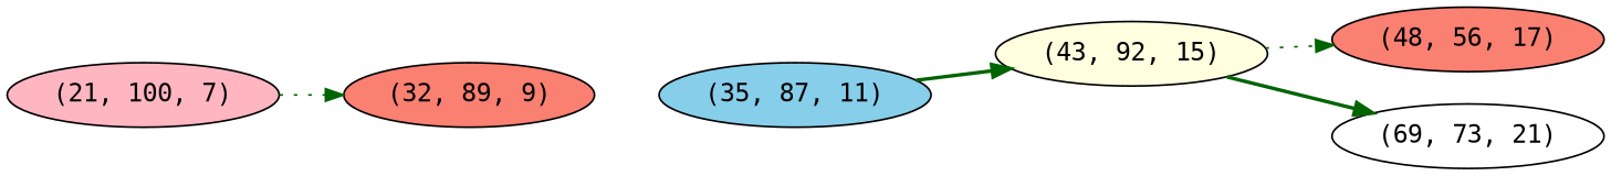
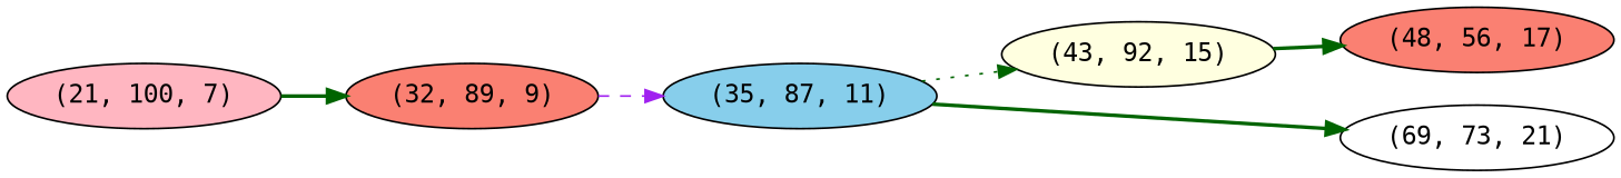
  digraph {
    fontname="DejaVu Sans Mono"
    rankdir=LR
    node [fillcolor=salmon fontname="DejaVu Sans Mono" style=filled]
    edge [color=darkgreen fontname="DejaVu Sans Mono" style=dotted]
    n1 [fillcolor=lightpink label="(21, 100, 7)"]
    "(32, 89, 9)"
    "(35, 87, 11)" [fillcolor=skyblue]
    n4 [fillcolor=lightyellow label="(43, 92, 15)"]
    "(48, 56, 17)"
    "(69, 73, 21)" [fillcolor=white]
-   n1 -> "(32, 89, 9)"
-   "(35, 87, 11)" -> n4 [style=bold]
-   n4 -> "(48, 56, 17)"
-   n4 -> "(69, 73, 21)" [style=bold]
+   n1 -> "(32, 89, 9)" [style=bold]
+   "(32, 89, 9)" -> "(35, 87, 11)" [color=purple style=dashed]
+   "(35, 87, 11)" -> n4
+   n4 -> "(48, 56, 17)" [style=bold]
+   "(35, 87, 11)" -> "(69, 73, 21)" [style=bold]
  }
